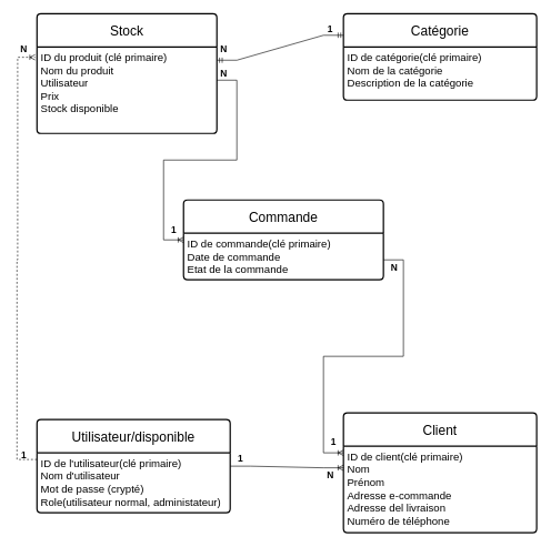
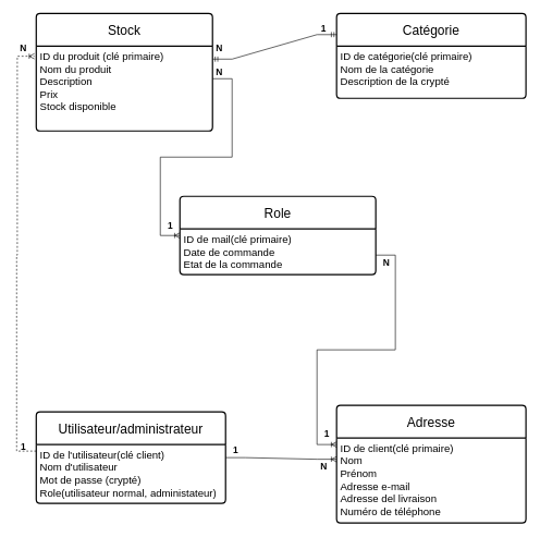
  <mxCell id="0" />
  <mxCell id="1" parent="0" />
  <mxCell id="2" value="&lt;font style=&quot;font-size: 20px;&quot;&gt;Stock&lt;/font&gt;" style="swimlane;childLayout=stackLayout;horizontal=1;startSize=50;horizontalStack=0;rounded=1;fontSize=14;fontStyle=0;strokeWidth=2;resizeParent=0;resizeLast=1;shadow=0;dashed=0;align=center;arcSize=4;whiteSpace=wrap;html=1;" vertex="1" parent="1"><mxGeometry x="55" y="20" width="270" height="180" as="geometry" /></mxCell>
- <mxCell id="3" value="&lt;font style=&quot;font-size: 16px;&quot;&gt;ID du produit (clé primaire)&lt;br&gt;Nom du produit&lt;br&gt;Utilisateur&lt;br&gt;Prix&lt;br&gt;Stock disponible&lt;/font&gt;" style="align=left;strokeColor=none;fillColor=none;spacingLeft=4;fontSize=12;verticalAlign=top;resizable=0;rotatable=0;part=1;html=1;" vertex="1" parent="2"><mxGeometry y="50" width="270" height="130" as="geometry" /></mxCell>
- <mxCell id="4" value="&lt;font style=&quot;font-size: 20px;&quot;&gt;Commande&lt;/font&gt;" style="swimlane;childLayout=stackLayout;horizontal=1;startSize=50;horizontalStack=0;rounded=1;fontSize=14;fontStyle=0;strokeWidth=2;resizeParent=0;resizeLast=1;shadow=0;dashed=0;align=center;arcSize=4;whiteSpace=wrap;html=1;" vertex="1" parent="1"><mxGeometry x="275" y="300" width="300" height="120" as="geometry" /></mxCell>
- <mxCell id="5" value="&lt;span style=&quot;font-size: 16px;&quot;&gt;ID de commande(clé primaire)&lt;br&gt;Date de commande&lt;br&gt;Etat de la commande&lt;br&gt;&lt;/span&gt;" style="align=left;strokeColor=none;fillColor=none;spacingLeft=4;fontSize=12;verticalAlign=top;resizable=0;rotatable=0;part=1;html=1;" vertex="1" parent="4"><mxGeometry y="50" width="300" height="70" as="geometry" /></mxCell>
- <mxCell id="6" value="&lt;font style=&quot;font-size: 20px;&quot;&gt;Client&lt;/font&gt;" style="swimlane;childLayout=stackLayout;horizontal=1;startSize=50;horizontalStack=0;rounded=1;fontSize=14;fontStyle=0;strokeWidth=2;resizeParent=0;resizeLast=1;shadow=0;dashed=0;align=center;arcSize=4;whiteSpace=wrap;html=1;" vertex="1" parent="1"><mxGeometry x="515" y="620" width="290" height="180" as="geometry" /></mxCell>
- <mxCell id="7" value="&lt;font style=&quot;font-size: 16px;&quot;&gt;ID de client(clé primaire)&lt;br&gt;Nom&lt;br&gt;Prénom&lt;br&gt;Adresse e-commande&lt;br&gt;Adresse del livraison&lt;br&gt;Numéro de téléphone&lt;/font&gt;" style="align=left;strokeColor=none;fillColor=none;spacingLeft=4;fontSize=12;verticalAlign=top;resizable=0;rotatable=0;part=1;html=1;" vertex="1" parent="6"><mxGeometry y="50" width="290" height="130" as="geometry" /></mxCell>
- <mxCell id="8" value="&lt;span style=&quot;font-size: 20px;&quot;&gt;Utilisateur/disponible&lt;/span&gt;" style="swimlane;childLayout=stackLayout;horizontal=1;startSize=50;horizontalStack=0;rounded=1;fontSize=14;fontStyle=0;strokeWidth=2;resizeParent=0;resizeLast=1;shadow=0;dashed=0;align=center;arcSize=4;whiteSpace=wrap;html=1;" vertex="1" parent="1"><mxGeometry x="55" y="630" width="290" height="140" as="geometry" /></mxCell>
- <mxCell id="9" value="&lt;font style=&quot;font-size: 16px;&quot;&gt;ID de l'utilisateur(clé primaire)&lt;br&gt;Nom d'utilisateur&lt;br&gt;Mot de passe (crypté)&lt;br&gt;Role(utilisateur normal, administateur)&lt;/font&gt;" style="align=left;strokeColor=none;fillColor=none;spacingLeft=4;fontSize=12;verticalAlign=top;resizable=0;rotatable=0;part=1;html=1;" vertex="1" parent="8"><mxGeometry y="50" width="290" height="90" as="geometry" /></mxCell>
+ <mxCell id="3" value="&lt;font style=&quot;font-size: 16px;&quot;&gt;ID du produit (clé primaire)&lt;br&gt;Nom du produit&lt;br&gt;Description&lt;br&gt;Prix&lt;br&gt;Stock disponible&lt;/font&gt;" style="align=left;strokeColor=none;fillColor=none;spacingLeft=4;fontSize=12;verticalAlign=top;resizable=0;rotatable=0;part=1;html=1;" vertex="1" parent="2"><mxGeometry y="50" width="270" height="130" as="geometry" /></mxCell>
+ <mxCell id="4" value="&lt;font style=&quot;font-size: 20px;&quot;&gt;Role&lt;/font&gt;" style="swimlane;childLayout=stackLayout;horizontal=1;startSize=50;horizontalStack=0;rounded=1;fontSize=14;fontStyle=0;strokeWidth=2;resizeParent=0;resizeLast=1;shadow=0;dashed=0;align=center;arcSize=4;whiteSpace=wrap;html=1;" vertex="1" parent="1"><mxGeometry x="275" y="300" width="300" height="120" as="geometry" /></mxCell>
+ <mxCell id="5" value="&lt;span style=&quot;font-size: 16px;&quot;&gt;ID de mail(clé primaire)&lt;br&gt;Date de commande&lt;br&gt;Etat de la commande&lt;br&gt;&lt;/span&gt;" style="align=left;strokeColor=none;fillColor=none;spacingLeft=4;fontSize=12;verticalAlign=top;resizable=0;rotatable=0;part=1;html=1;" vertex="1" parent="4"><mxGeometry y="50" width="300" height="70" as="geometry" /></mxCell>
+ <mxCell id="6" value="&lt;font style=&quot;font-size: 20px;&quot;&gt;Adresse&lt;/font&gt;" style="swimlane;childLayout=stackLayout;horizontal=1;startSize=50;horizontalStack=0;rounded=1;fontSize=14;fontStyle=0;strokeWidth=2;resizeParent=0;resizeLast=1;shadow=0;dashed=0;align=center;arcSize=4;whiteSpace=wrap;html=1;" vertex="1" parent="1"><mxGeometry x="515" y="620" width="290" height="180" as="geometry" /></mxCell>
+ <mxCell id="7" value="&lt;font style=&quot;font-size: 16px;&quot;&gt;ID de client(clé primaire)&lt;br&gt;Nom&lt;br&gt;Prénom&lt;br&gt;Adresse e-mail&lt;br&gt;Adresse del livraison&lt;br&gt;Numéro de téléphone&lt;/font&gt;" style="align=left;strokeColor=none;fillColor=none;spacingLeft=4;fontSize=12;verticalAlign=top;resizable=0;rotatable=0;part=1;html=1;" vertex="1" parent="6"><mxGeometry y="50" width="290" height="130" as="geometry" /></mxCell>
+ <mxCell id="8" value="&lt;span style=&quot;font-size: 20px;&quot;&gt;Utilisateur/administrateur&lt;/span&gt;" style="swimlane;childLayout=stackLayout;horizontal=1;startSize=50;horizontalStack=0;rounded=1;fontSize=14;fontStyle=0;strokeWidth=2;resizeParent=0;resizeLast=1;shadow=0;dashed=0;align=center;arcSize=4;whiteSpace=wrap;html=1;" vertex="1" parent="1"><mxGeometry x="55" y="630" width="290" height="140" as="geometry" /></mxCell>
+ <mxCell id="9" value="&lt;font style=&quot;font-size: 16px;&quot;&gt;ID de l'utilisateur(clé client)&lt;br&gt;Nom d'utilisateur&lt;br&gt;Mot de passe (crypté)&lt;br&gt;Role(utilisateur normal, administateur)&lt;/font&gt;" style="align=left;strokeColor=none;fillColor=none;spacingLeft=4;fontSize=12;verticalAlign=top;resizable=0;rotatable=0;part=1;html=1;" vertex="1" parent="8"><mxGeometry y="50" width="290" height="90" as="geometry" /></mxCell>
  <mxCell id="10" value="&lt;font style=&quot;font-size: 20px;&quot;&gt;Catégorie&lt;/font&gt;" style="swimlane;childLayout=stackLayout;horizontal=1;startSize=50;horizontalStack=0;rounded=1;fontSize=14;fontStyle=0;strokeWidth=2;resizeParent=0;resizeLast=1;shadow=0;dashed=0;align=center;arcSize=4;whiteSpace=wrap;html=1;" vertex="1" parent="1"><mxGeometry x="515" y="20" width="290" height="130" as="geometry" /></mxCell>
- <mxCell id="11" value="&lt;font style=&quot;font-size: 16px;&quot;&gt;ID de catégorie(clé primaire)&lt;br&gt;Nom de la catégorie&lt;br&gt;Description de la catégorie&lt;/font&gt;" style="align=left;strokeColor=none;fillColor=none;spacingLeft=4;fontSize=12;verticalAlign=top;resizable=0;rotatable=0;part=1;html=1;" vertex="1" parent="10"><mxGeometry y="50" width="290" height="80" as="geometry" /></mxCell>
+ <mxCell id="11" value="&lt;font style=&quot;font-size: 16px;&quot;&gt;ID de catégorie(clé primaire)&lt;br&gt;Nom de la catégorie&lt;br&gt;Description de la crypté&lt;/font&gt;" style="align=left;strokeColor=none;fillColor=none;spacingLeft=4;fontSize=12;verticalAlign=top;resizable=0;rotatable=0;part=1;html=1;" vertex="1" parent="10"><mxGeometry y="50" width="290" height="80" as="geometry" /></mxCell>
  <mxCell id="12" value="" style="edgeStyle=entityRelationEdgeStyle;fontSize=12;html=1;endArrow=ERoneToMany;rounded=0;" edge="1" parent="1"><mxGeometry width="100" height="100" relative="1" as="geometry"><mxPoint x="325" y="120" as="sourcePoint" /><mxPoint x="275" y="360" as="targetPoint" /><Array as="points"><mxPoint x="435" y="90" /><mxPoint x="385" y="100" /></Array></mxGeometry></mxCell>
  <mxCell id="13" value="" style="edgeStyle=entityRelationEdgeStyle;fontSize=12;html=1;endArrow=ERoneToMany;rounded=0;" edge="1" parent="1"><mxGeometry width="100" height="100" relative="1" as="geometry"><mxPoint x="575" y="390" as="sourcePoint" /><mxPoint x="515" y="680" as="targetPoint" /><Array as="points"><mxPoint x="675" y="390" /><mxPoint x="525" y="680" /></Array></mxGeometry></mxCell>
  <mxCell id="14" value="&lt;font style=&quot;font-size: 14px;&quot;&gt;&lt;b&gt;N&lt;/b&gt;&lt;/font&gt;" style="edgeLabel;html=1;align=center;verticalAlign=middle;resizable=0;points=[];" vertex="1" connectable="0" parent="13"><mxGeometry x="-0.936" y="-1" relative="1" as="geometry"><mxPoint y="9" as="offset" /></mxGeometry></mxCell>
  <mxCell id="15" value="" style="edgeStyle=entityRelationEdgeStyle;fontSize=12;html=1;endArrow=ERmandOne;startArrow=ERmandOne;rounded=0;entryX=0;entryY=0.25;entryDx=0;entryDy=0;" edge="1" parent="1" target="10"><mxGeometry width="100" height="100" relative="1" as="geometry"><mxPoint x="325" y="90" as="sourcePoint" /><mxPoint x="505" y="80" as="targetPoint" /><Array as="points"><mxPoint x="515" y="60" /><mxPoint x="515" y="50" /></Array></mxGeometry></mxCell>
  <mxCell id="16" value="&lt;font style=&quot;font-size: 14px;&quot;&gt;&lt;b&gt;N&lt;/b&gt;&lt;/font&gt;" style="text;html=1;align=center;verticalAlign=middle;resizable=0;points=[];autosize=1;strokeColor=none;fillColor=none;" vertex="1" parent="1"><mxGeometry x="320" y="58" width="30" height="30" as="geometry" /></mxCell>
  <mxCell id="17" value="&lt;font style=&quot;font-size: 14px;&quot;&gt;&lt;b&gt;1&lt;/b&gt;&lt;/font&gt;" style="text;html=1;align=center;verticalAlign=middle;resizable=0;points=[];autosize=1;strokeColor=none;fillColor=none;" vertex="1" parent="1"><mxGeometry x="480" y="28" width="30" height="30" as="geometry" /></mxCell>
  <mxCell id="18" value="&lt;font style=&quot;font-size: 14px;&quot;&gt;&lt;b&gt;1&lt;/b&gt;&lt;/font&gt;" style="text;html=1;align=center;verticalAlign=middle;resizable=0;points=[];autosize=1;strokeColor=none;fillColor=none;" vertex="1" parent="1"><mxGeometry x="245" y="330" width="30" height="30" as="geometry" /></mxCell>
  <mxCell id="19" value="&lt;font style=&quot;font-size: 14px;&quot;&gt;&lt;b&gt;N&lt;/b&gt;&lt;/font&gt;" style="text;html=1;align=center;verticalAlign=middle;resizable=0;points=[];autosize=1;strokeColor=none;fillColor=none;" vertex="1" parent="1"><mxGeometry x="320" y="95" width="30" height="30" as="geometry" /></mxCell>
  <mxCell id="20" value="&lt;font style=&quot;font-size: 14px;&quot;&gt;&lt;b&gt;1&lt;/b&gt;&lt;/font&gt;" style="text;html=1;align=center;verticalAlign=middle;resizable=0;points=[];autosize=1;strokeColor=none;fillColor=none;" vertex="1" parent="1"><mxGeometry x="485" y="648" width="30" height="30" as="geometry" /></mxCell>
  <mxCell id="21" value="" style="edgeStyle=entityRelationEdgeStyle;fontSize=12;html=1;endArrow=ERoneToMany;rounded=0;entryX=0;entryY=0.25;entryDx=0;entryDy=0;" edge="1" parent="1" target="7"><mxGeometry width="100" height="100" relative="1" as="geometry"><mxPoint x="345" y="700" as="sourcePoint" /><mxPoint x="445" y="600" as="targetPoint" /><Array as="points"><mxPoint x="215" y="660" /><mxPoint x="305" y="680" /><mxPoint x="515" y="710" /><mxPoint x="275" y="660" /><mxPoint x="125" y="690" /></Array></mxGeometry></mxCell>
  <mxCell id="22" value="&lt;font style=&quot;font-size: 14px;&quot;&gt;&lt;b&gt;1&lt;/b&gt;&lt;/font&gt;" style="edgeLabel;html=1;align=center;verticalAlign=middle;resizable=0;points=[];" vertex="1" connectable="0" parent="21"><mxGeometry x="-0.83" y="12" relative="1" as="geometry"><mxPoint as="offset" /></mxGeometry></mxCell>
  <mxCell id="23" value="" style="edgeStyle=orthogonalEdgeStyle;fontSize=12;html=1;endArrow=ERoneToMany;rounded=0;entryX=-0.01;entryY=0.12;entryDx=0;entryDy=0;entryPerimeter=0;dashed=1;" edge="1" parent="1" source="8" target="3"><mxGeometry width="100" height="100" relative="1" as="geometry"><mxPoint x="35.44" y="660" as="sourcePoint" /><mxPoint x="25" y="110" as="targetPoint" /><Array as="points"><mxPoint x="25" y="690" /><mxPoint x="25" y="390" /><mxPoint x="26" y="86" /></Array></mxGeometry></mxCell>
  <mxCell id="24" value="&lt;font size=&quot;1&quot; style=&quot;&quot;&gt;&lt;b style=&quot;font-size: 14px;&quot;&gt;1&lt;/b&gt;&lt;/font&gt;" style="text;html=1;align=center;verticalAlign=middle;resizable=0;points=[];autosize=1;strokeColor=none;fillColor=none;" vertex="1" parent="1"><mxGeometry x="20" y="668" width="30" height="30" as="geometry" /></mxCell>
  <mxCell id="25" value="&lt;font size=&quot;1&quot; style=&quot;&quot;&gt;&lt;b style=&quot;font-size: 14px;&quot;&gt;N&lt;/b&gt;&lt;/font&gt;" style="text;html=1;align=center;verticalAlign=middle;resizable=0;points=[];autosize=1;strokeColor=none;fillColor=none;" vertex="1" parent="1"><mxGeometry x="20" y="58" width="30" height="30" as="geometry" /></mxCell>
  <mxCell id="26" value="&lt;font style=&quot;font-size: 14px;&quot;&gt;&lt;b&gt;N&lt;/b&gt;&lt;/font&gt;" style="text;html=1;align=center;verticalAlign=middle;resizable=0;points=[];autosize=1;strokeColor=none;fillColor=none;" vertex="1" parent="1"><mxGeometry x="480" y="698" width="30" height="30" as="geometry" /></mxCell>
